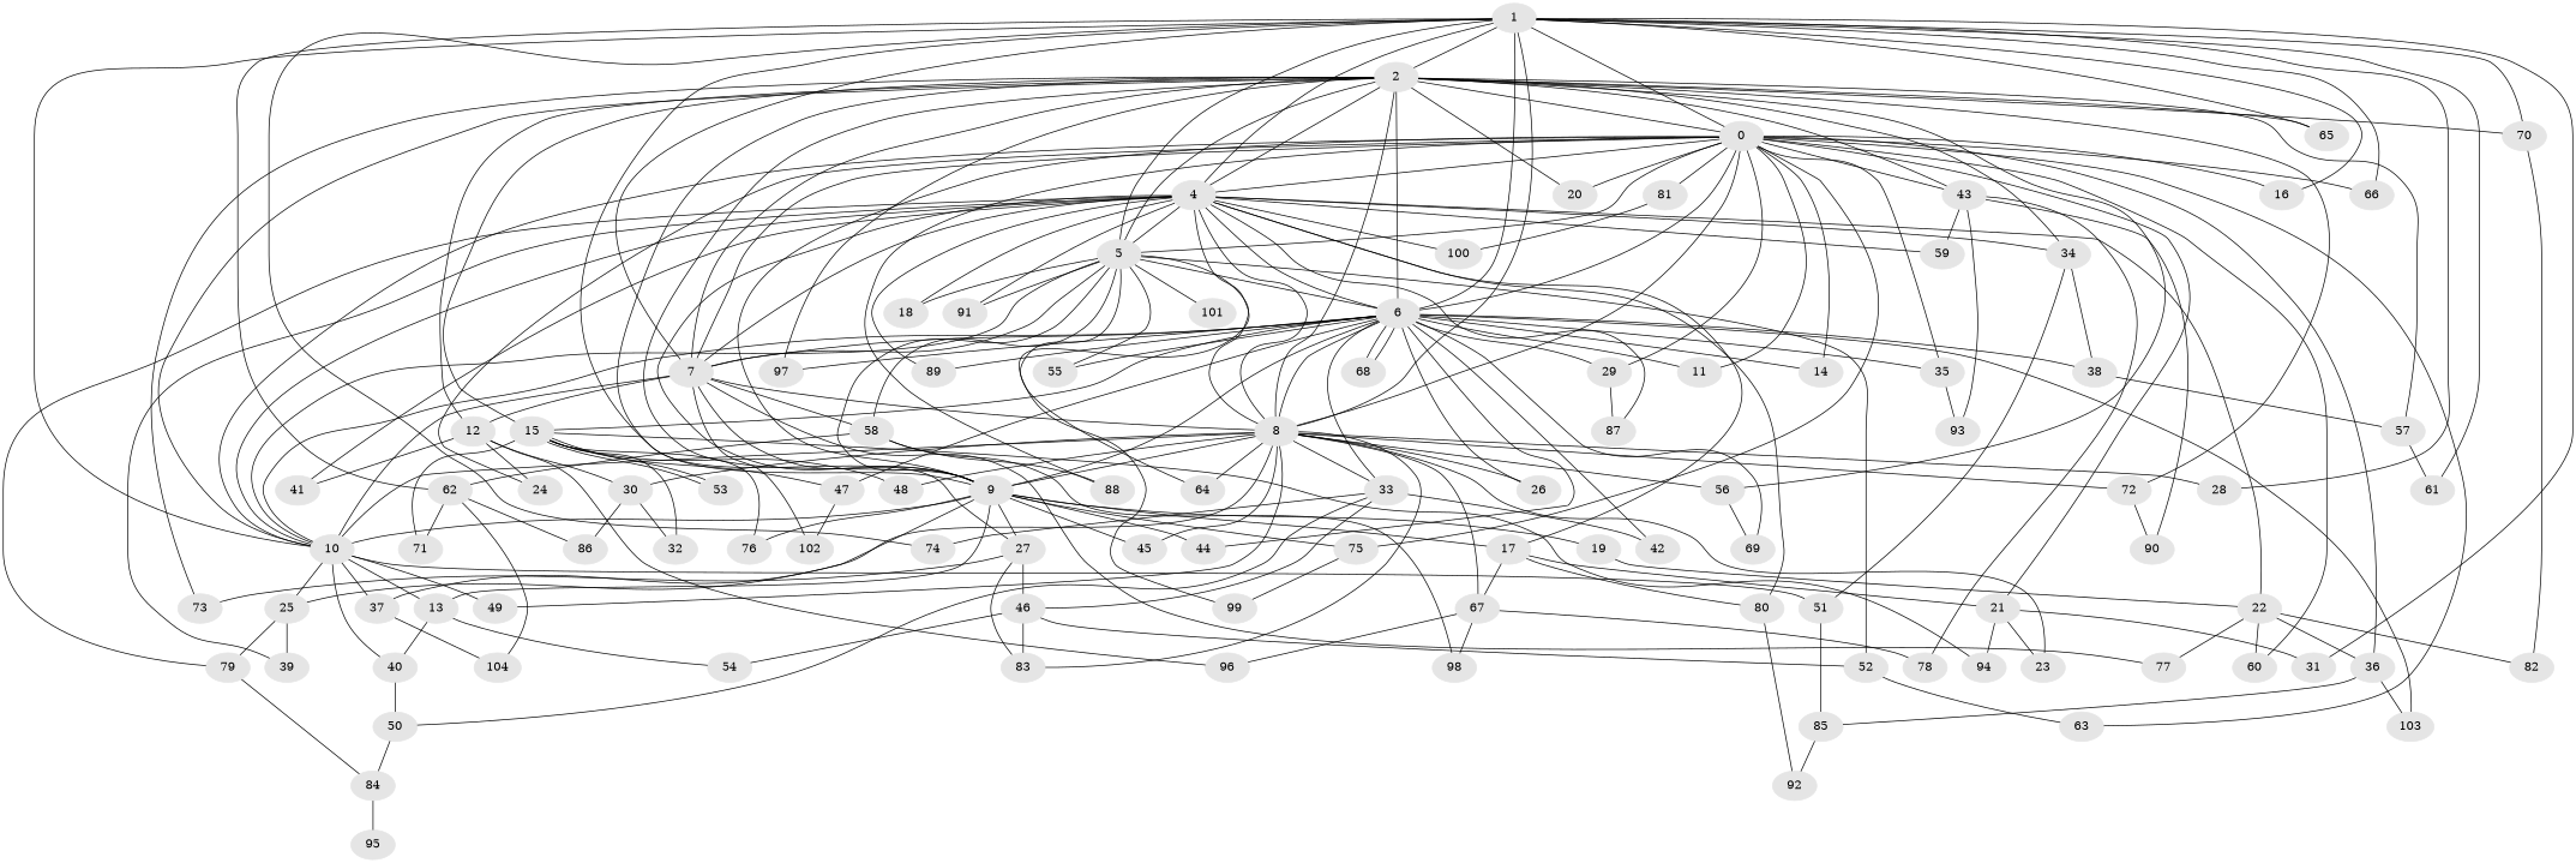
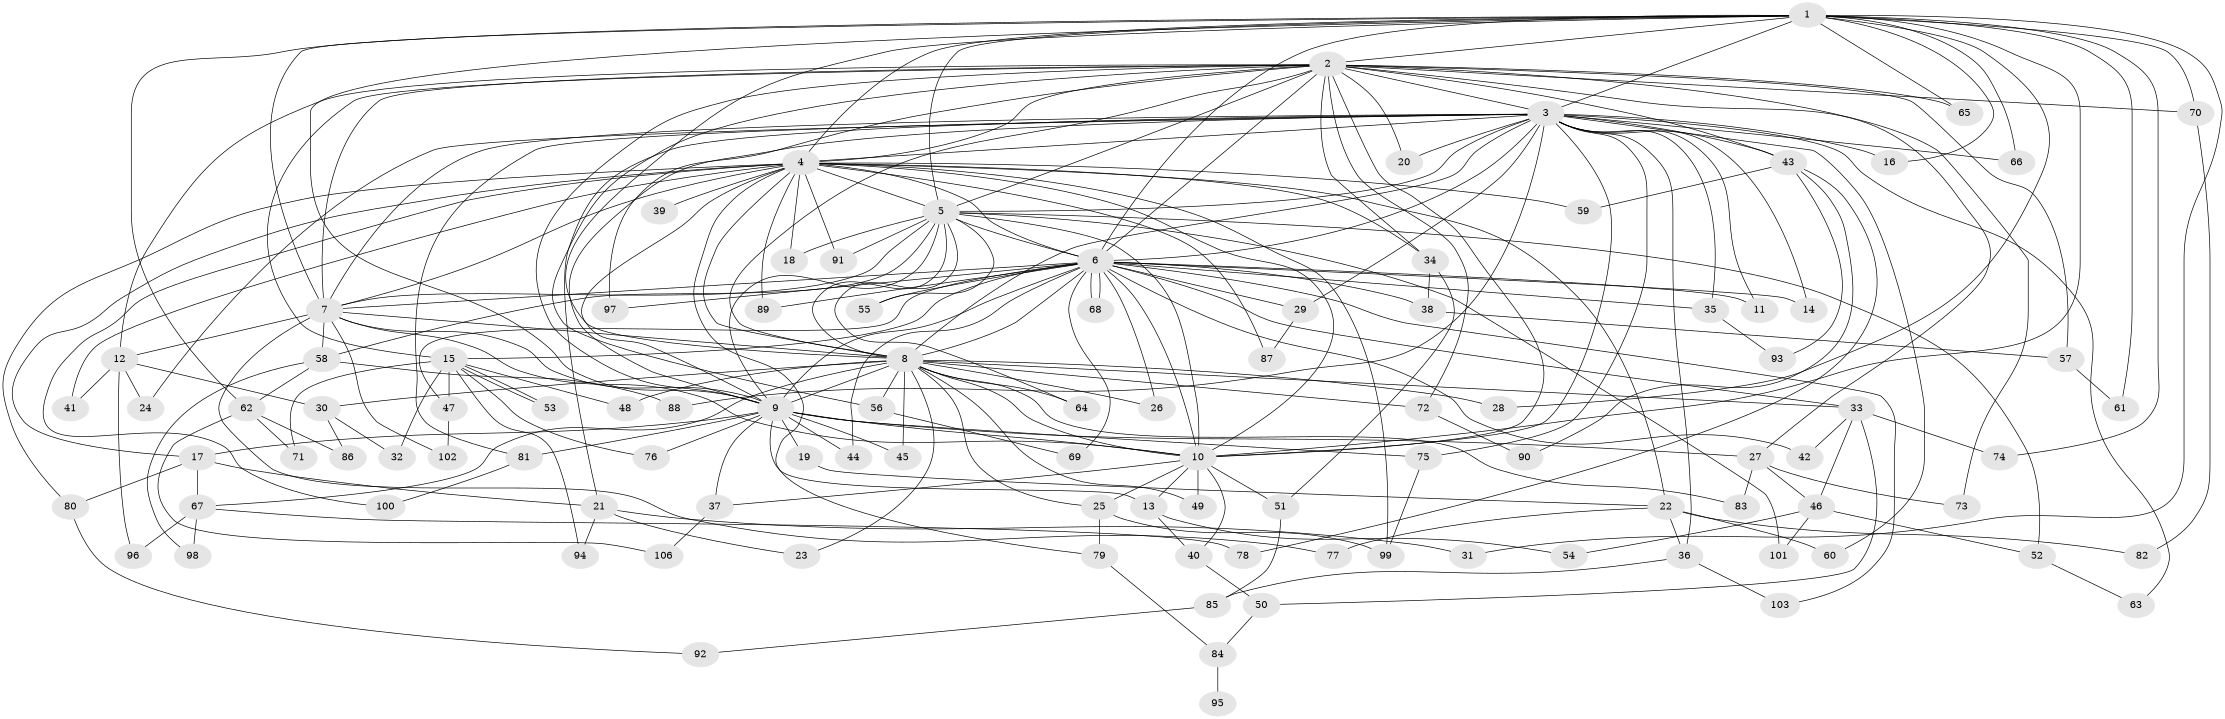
  graph {
    node [color=gray90 style=filled]
    1
    2
-   3 [label=0]
+   3
    4
    5
    6
    7
    8
    9
    10
    16
    28
    31
    61
    62
    65
    66
    70
    74
    12
    15
    20
    27
    34
    43
    56
    57
    72
    73
    97
    11
    14
    21
    24
    29
    35
    36
    60
    63
    75
    81
    88
    17
    18
    22
    39
    41
    59
    79
    80
    87
    89
    91
    99
    100
    52
    55
    58
    64
    101
    26
    33
    38
    42
    44
    47
    68
    69
    103
    77
    102
    23
    25
    30
    45
    48
    49
    67
    83
    13
    19
    37
    76
    40
    51
    71
    86
-   104
+   104 [label=106]
    82
    96
    32
    53
    94
    46
    93
    78
    90
    85
    84
    92
    98
    50
    54
    95
    1 -- 2
    1 -- 3
    1 -- 4
    1 -- 5
    1 -- 6
    1 -- 7
    1 -- 8
    1 -- 9
    1 -- 10
    1 -- 16
    1 -- 28
    1 -- 31
    1 -- 61
    1 -- 62
    1 -- 65
    1 -- 66
    1 -- 70
    1 -- 74
    2 -- 3
    2 -- 4
    2 -- 5
    2 -- 6
    2 -- 7
    2 -- 8
    2 -- 9
    2 -- 10
    2 -- 65
    2 -- 70
    2 -- 12
    2 -- 15
    2 -- 20
    2 -- 27
    2 -- 34
    2 -- 43
    2 -- 56
    2 -- 57
    2 -- 72
    2 -- 73
    2 -- 97
    3 -- 4
    3 -- 5
    3 -- 6
    3 -- 7
    3 -- 8
    3 -- 9
    3 -- 10
    3 -- 16
    3 -- 66
    3 -- 20
    3 -- 43
    3 -- 11
    3 -- 14
    3 -- 21
    3 -- 24
    3 -- 29
    3 -- 35
    3 -- 36
    3 -- 60
    3 -- 63
    3 -- 75
    3 -- 81
    3 -- 88
    4 -- 5
    4 -- 6
    4 -- 7
    4 -- 8
    4 -- 9
    4 -- 10
    4 -- 34
    4 -- 17
    4 -- 18
    4 -- 22
    4 -- 39
    4 -- 41
    4 -- 59
    4 -- 79
    4 -- 80
    4 -- 87
    4 -- 89
    4 -- 91
    4 -- 99
    4 -- 100
    5 -- 6
    5 -- 7
    5 -- 8
    5 -- 9
    5 -- 10
    5 -- 18
    5 -- 91
    5 -- 52
    5 -- 55
    5 -- 58
    5 -- 64
    5 -- 101
    6 -- 7
    6 -- 8
    6 -- 9
    6 -- 10
    6 -- 15
    6 -- 97
    6 -- 11
    6 -- 14
    6 -- 29
    6 -- 35
    6 -- 89
    6 -- 55
    6 -- 26
    6 -- 33
    6 -- 38
    6 -- 42
    6 -- 44
    6 -- 47
    6 -- 68
    6 -- 68
    6 -- 69
    6 -- 103
    7 -- 8
    7 -- 9
    7 -- 10
    7 -- 12
    7 -- 58
    7 -- 77
    7 -- 102
    8 -- 9
    8 -- 10
    8 -- 28
    8 -- 56
    8 -- 72
    8 -- 64
    8 -- 26
    8 -- 33
    8 -- 23
    8 -- 25
    8 -- 30
    8 -- 45
    8 -- 48
    8 -- 49
    8 -- 67
    8 -- 83
    9 -- 10
    9 -- 27
    9 -- 75
+   9 -- 81
    9 -- 17
    9 -- 44
    9 -- 45
    9 -- 13
    9 -- 19
    9 -- 37
    9 -- 76
    10 -- 25
    10 -- 49
    10 -- 13
    10 -- 37
    10 -- 40
    10 -- 51
    62 -- 71
    62 -- 86
    62 -- 104
    70 -- 82
    12 -- 24
    12 -- 41
    12 -- 30
    12 -- 96
    15 -- 47
    15 -- 48
    15 -- 76
    15 -- 71
    15 -- 32
    15 -- 53
    15 -- 53
    15 -- 94
    27 -- 73
    27 -- 83
    27 -- 46
    34 -- 38
    34 -- 51
    43 -- 59
    43 -- 93
    43 -- 78
    43 -- 90
    56 -- 69
    57 -- 61
    72 -- 90
    21 -- 31
    21 -- 23
    21 -- 94
    29 -- 87
    35 -- 93
    36 -- 103
    36 -- 85
    75 -- 99
    81 -- 100
    17 -- 21
    17 -- 80
    17 -- 67
    22 -- 36
    22 -- 60
    22 -- 77
    22 -- 82
    79 -- 84
    80 -- 92
    52 -- 63
    58 -- 62
    58 -- 88
    58 -- 98
    33 -- 74
    33 -- 42
    33 -- 46
    33 -- 50
    38 -- 57
    47 -- 102
-   25 -- 39
+   25 -- 99
    25 -- 79
    30 -- 86
    30 -- 32
    67 -- 96
    67 -- 78
    67 -- 98
    13 -- 40
    13 -- 54
    19 -- 22
    37 -- 104
    40 -- 50
    51 -- 85
    46 -- 52
-   46 -- 83
+   46 -- 101
    46 -- 54
    85 -- 92
    84 -- 95
    50 -- 84
  }
